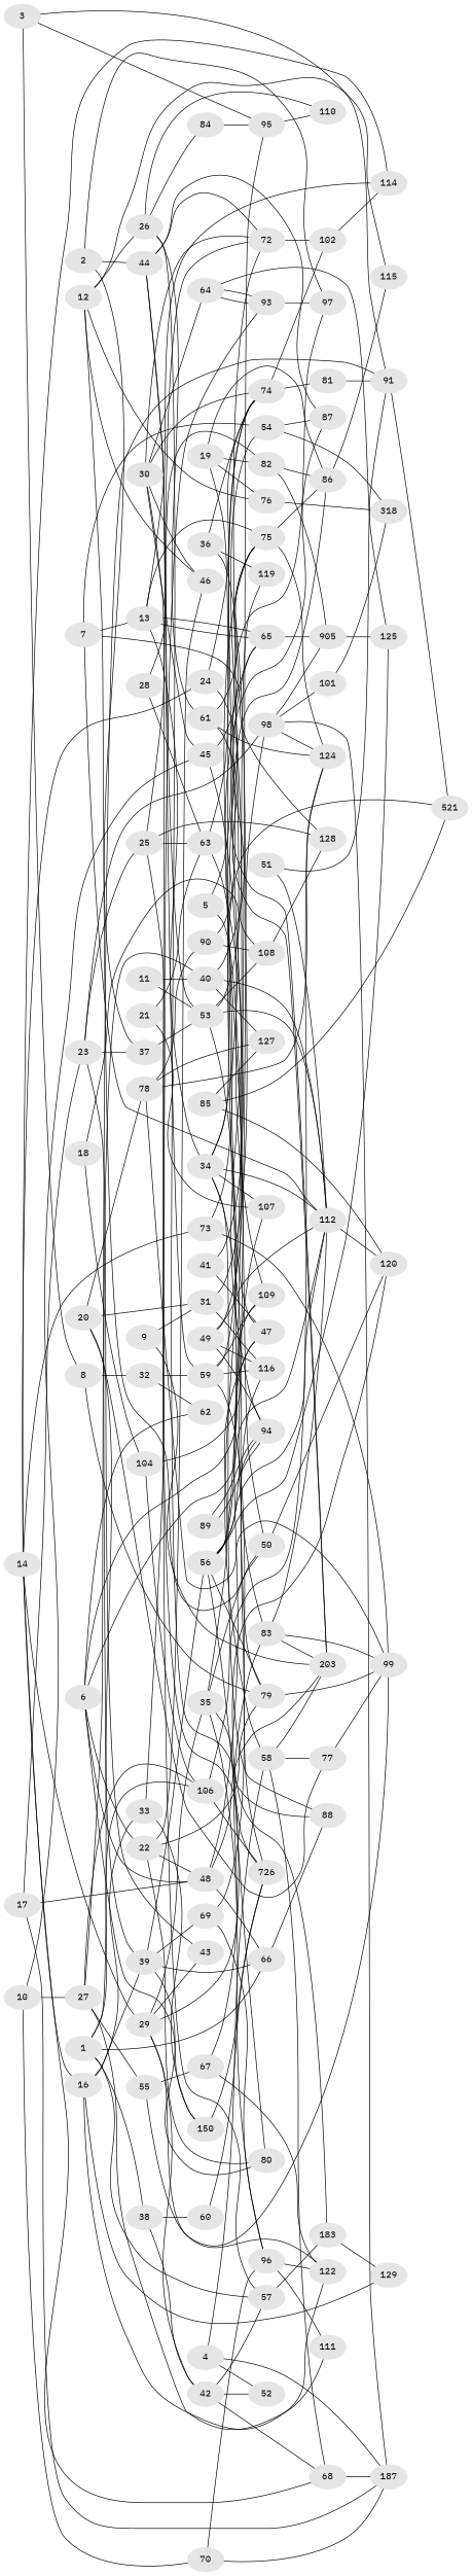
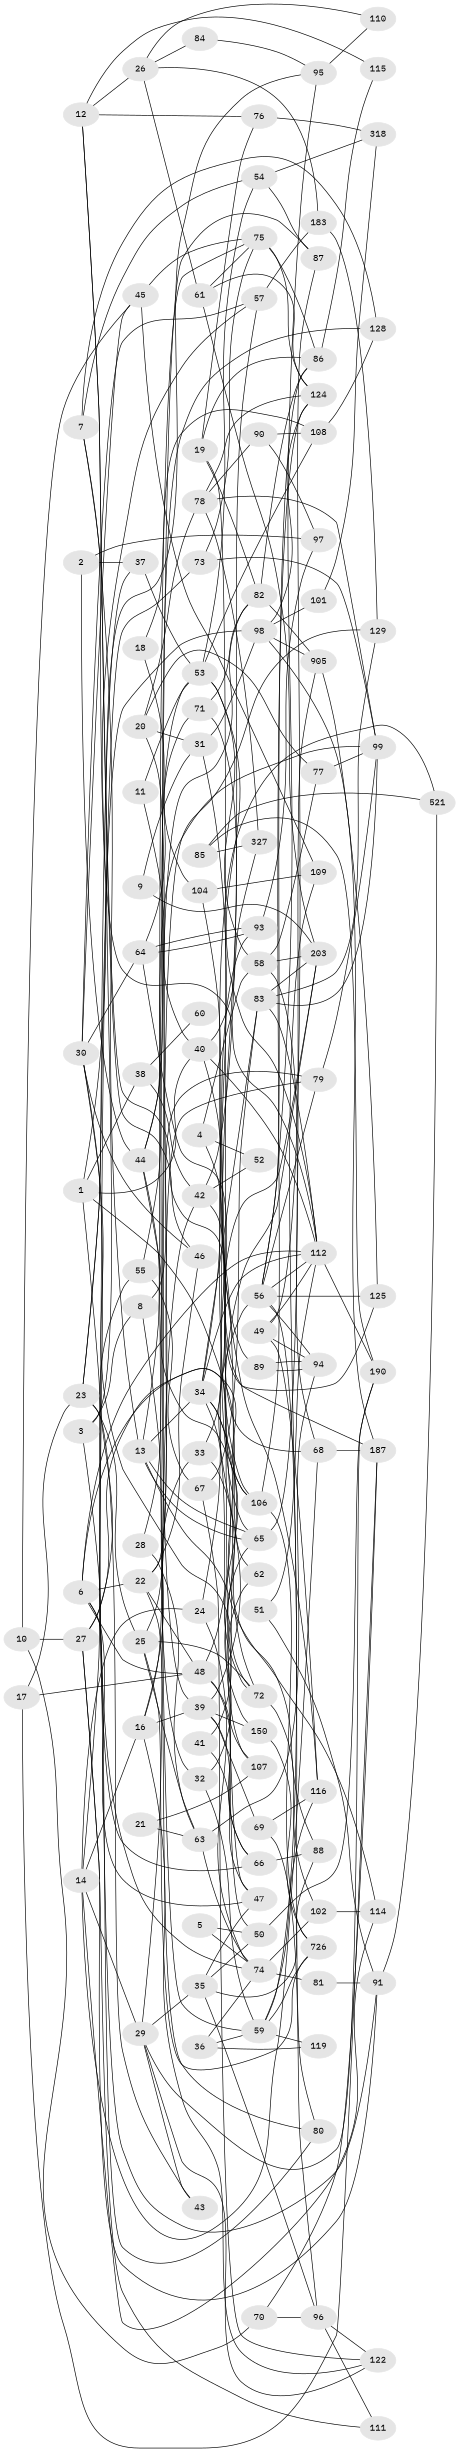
  graph {
    fontname="IBM Plex Mono"
    rankdir=LR
    node [color=gray90 fontname="IBM Plex Mono" style=filled]
    edge [fontname="IBM Plex Mono"]
    1
    38
    40
    57
    66
    106
    42
    60
    112
    65
-   127
+   127 [label=327]
    n12 [label=183]
    88
    n14 [label=726]
    124
    2
    37
    44
    97
    53
    72
    59
    87
    3
    8
    91
    95
    32
    79
    n30 [label=521]
    110
    4
    52
    58
    n35 [label=187]
    n36 [label=203]
    68
    77
    5
    50
    74
-   120
+   120 [label=190]
    102
    81
    6
    22
    47
    48
    62
    80
    46
    107
    7
    13
    54
    128
    34
    75
    114
    n60 [label=318]
    99
    9
    31
    98
    116
    10
    27
    45
    70
    55
    111
    109
    96
    11
    108
    12
    26
    76
    115
    61
    84
    83
    n83 [label=905]
    86
    14
    16
    24
    29
    73
    33
    39
    122
    129
    43
    35
    67
    93
    n98 [label=150]
    56
    69
    17
    23
    25
    18
    104
    19
    82
    20
    78
    90
    21
    63
    94
    101
    28
    30
    64
    125
+   71
    119
    36
    41
    49
    51
    89
    85
    1 -- 38
    1 -- 40
    1 -- 57
    1 -- 66
    1 -- 106
    38 -- 42
    38 -- 60
    40 -- 112
    40 -- 65
    40 -- 127
    57 -- n12
    66 -- 88
    106 -- n14
    106 -- 124
    42 -- 57
    42 -- 52
    42 -- 68
-   60 -- n14
    112 -- 120
    65 -- n83
    n12 -- 129
    2 -- 37
    2 -- 44
    2 -- 97
    37 -- 53
    44 -- 53
    44 -- 72
    44 -- 59
    44 -- 87
    53 -- 112
    53 -- 58
    53 -- 54
    53 -- 108
    72 -- 102
    59 -- n14
    59 -- 116
    59 -- 109
    59 -- 119
    3 -- 8
    3 -- 91
    3 -- 95
    8 -- 32
    8 -- 79
    91 -- n30
    95 -- 110
    32 -- 59
    32 -- 62
    79 -- 99
    4 -- 52
    4 -- 58
    4 -- n35
    58 -- n36
    58 -- 68
    58 -- 77
    68 -- n35
    77 -- 99
    5 -- 50
    5 -- 74
    50 -- 120
    74 -- 102
    74 -- 81
    102 -- 114
    81 -- 91
    6 -- 112
    6 -- 22
    6 -- 47
    6 -- 48
    6 -- 62
    6 -- 80
    22 -- 79
    22 -- 48
    22 -- 80
    22 -- 46
    48 -- 66
    48 -- n36
    48 -- 107
    7 -- 112
    7 -- 13
    7 -- 54
    7 -- 128
    13 -- 65
    13 -- 65
    13 -- 34
    13 -- 75
    13 -- 114
    54 -- 87
    54 -- n60
    34 -- 112
    34 -- 88
    34 -- 72
    34 -- n30
    34 -- 107
    34 -- 83
    75 -- 124
    75 -- 86
    9 -- n36
    9 -- 31
    31 -- 98
    31 -- 116
    98 -- 124
    98 -- n35
    98 -- n83
    98 -- 101
    10 -- 27
    10 -- 45
    10 -- 70
    27 -- 106
    27 -- 91
    27 -- 55
    27 -- 111
    45 -- 75
    45 -- 109
    70 -- n35
    70 -- 96
    55 -- 99
    55 -- 67
    96 -- 111
    96 -- 122
    11 -- 40
    11 -- 53
    108 -- 128
    12 -- 50
    12 -- 46
    12 -- 26
    12 -- 76
    12 -- 115
    26 -- n12
    26 -- 110
    26 -- 61
    26 -- 84
    76 -- n60
    61 -- 124
    61 -- n36
    61 -- 75
    84 -- 95
    83 -- 112
    83 -- n36
    83 -- 99
+   83 -- 129
    n83 -- 125
    86 -- 115
    14 -- 68
    14 -- 114
    14 -- 16
    14 -- 24
    14 -- 29
    14 -- 73
    16 -- 33
    16 -- 39
    16 -- 122
    16 -- 129
    24 -- n36
    24 -- 74
    29 -- 42
    29 -- 120
    29 -- 122
    29 -- 43
    29 -- 35
    73 -- 75
    73 -- 99
    33 -- 93
    33 -- n98
    39 -- 66
    39 -- n98
    39 -- 56
    39 -- 69
    35 -- 88
    35 -- 50
    35 -- 47
    35 -- 96
    67 -- 83
    67 -- 122
    93 -- 97
    n98 -- n14
    56 -- 112
    56 -- 95
    56 -- 79
    56 -- 80
    56 -- 86
    56 -- 94
    56 -- 125
    69 -- 116
    69 -- 96
    17 -- n35
    17 -- 48
    17 -- 23
    23 -- 37
    23 -- 98
    23 -- 43
    23 -- 25
    25 -- n14
    25 -- 72
    25 -- 128
    25 -- 63
    18 -- 108
    18 -- 104
    104 -- 106
    104 -- 109
    19 -- 47
    19 -- 76
    19 -- 86
    19 -- 82
    82 -- n83
    82 -- 86
    20 -- 77
    20 -- 31
    20 -- 39
    20 -- 78
    78 -- 127
    78 -- 124
    78 -- 99
    78 -- 90
    90 -- 97
    90 -- 108
    21 -- 107
    21 -- 63
    63 -- 74
    63 -- 94
    101 -- n60
    28 -- 82
    28 -- 63
    30 -- 57
    30 -- 72
    30 -- 74
    30 -- 46
    30 -- 45
    30 -- 64
    64 -- 93
    64 -- 93
    64 -- 125
-   36 -- 79
+   64 -- 71
+   71 -- 82
+   71 -- 89
+   36 -- 59
    36 -- 74
    36 -- 119
    41 -- 65
    41 -- 47
    49 -- 112
    49 -- 87
    49 -- 116
    49 -- 94
    51 -- 112
    51 -- 91
    89 -- 94
    89 -- 94
    85 -- 127
    85 -- n30
    85 -- 120
  }
